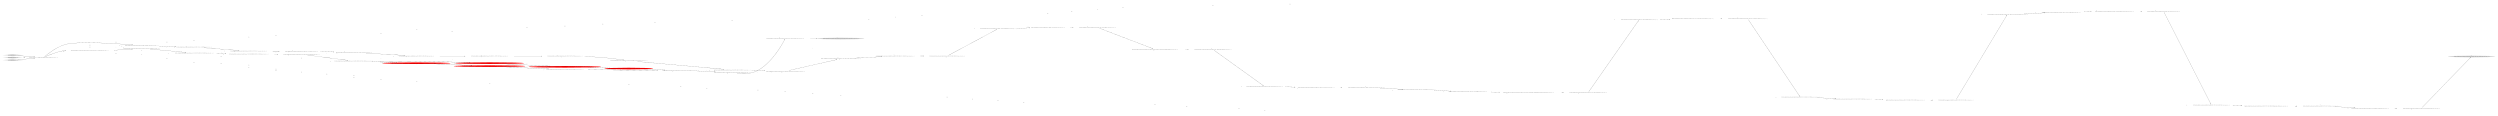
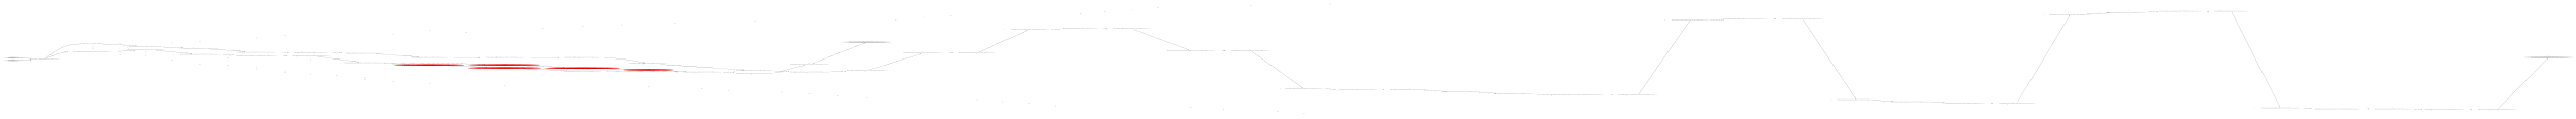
  digraph {
    rankdir=LR
    fontname="Playfair Display"
    node [fillcolor=white shape=ellipse style=filled fontname="Playfair Display"]
    edge [style=bold fontname="Playfair Display"]
    n1 [label="PrefUtils.setDefaultPreferenceValue(store,ResultSetPreferences.RESULT_SET_RIGHT_JUSTIFY_NUMBERS,true)@@@34@@@['0', '0', '1']"]
    n2 [label="PrefUtils.setDefaultPreferenceValue(store,ResultSetPreferences.RESULT_SET_RIGHT_JUSTIFY_DATETIME,true)@@@35@@@['0', '0', '1']"]
    n3 [label="PrefUtils.setDefaultPreferenceValue(store,NavigatorPreferences.NAVIGATOR_GROUP_BY_DRIVER,false)@@@8@@@['1', '1', '0']"]
    n4 [label="PrefUtils.setDefaultPreferenceValue(store,ResultSetPreferences.RS_EDIT_AUTO_UPDATE_VALUE,true)@@@8@@@['0', '0', '1']"]
    n5 [label="PrefUtils.setDefaultPreferenceValue(store,NavigatorPreferences.NAVIGATOR_EDITOR_SHOW_TABLE_GRID,true)@@@9@@@['1', '1', '0']"]
    n6 [label="DBPPreferenceStore store = DBWorkbench.getPlatform().getPreferenceStore()@@@3@@@['1', '1', '1']"]
    n7 [label="PrefUtils.setDefaultPreferenceValue(store,ResultSetPreferences.RESULT_TEXT_TAB_SIZE,4)@@@40@@@['0', '0', '1']"]
    n8 [label="PrefUtils.setDefaultPreferenceValue(store,ResultSetPreferences.RS_EDIT_REFRESH_AFTER_UPDATE,true)@@@12@@@['0', '0', '1']"]
    n9 [label="PrefUtils.setDefaultPreferenceValue(store,ResultSetPreferences.RS_GROUPING_DEFAULT_SORTING,\"\")@@@13@@@['0', '0', '1']"]
    n10 [label="PrefUtils.setDefaultPreferenceValue(store,ResultSetPreferences.RESULT_SET_COLORIZE_DATA_TYPES,false)@@@33@@@['0', '0', '1']"]
    n11 [label="PrefUtils.setDefaultPreferenceValue(store,ResultSetPreferences.RS_GROUPING_SHOW_DUPLICATES_ONLY,false)@@@14@@@['0', '0', '1']"]
    n12 [label="PrefUtils.setDefaultPreferenceValue(store,NavigatorPreferences.NAVIGATOR_SYNC_EDITOR_DATASOURCE,false)@@@6@@@['1', '1', '0']"]
    n13 [label="PrefUtils.setDefaultPreferenceValue(store,ResultSetPreferences.RESULT_SET_READ_METADATA,true)@@@17@@@['0', '0', '1']"]
    n14 [label="PrefUtils.setDefaultPreferenceValue(store,ResultSetPreferences.RESULT_SET_SHOW_ATTR_ORDERING,true)@@@27@@@['0', '0', '1']"]
    n15 [label="PrefUtils.setDefaultPreferenceValue(store,ResultSetPreferences.RESULT_SET_SHOW_ATTR_FILTERS,true)@@@26@@@['0', '0', '1']"]
    n16 [label="PrefUtils.setDefaultPreferenceValue(store,ResultSetPreferences.RESULT_TEXT_VALUE_FORMAT,DBDDisplayFormat.EDIT.name())@@@42@@@['0', '0', '1']"]
    n17 [label="PrefUtils.setDefaultPreferenceValue(store,ResultSetPreferences.RS_EDIT_MAX_TEXT_SIZE,10 * 1000000)@@@6@@@['0', '0', '1']"]
    n18 [label="PrefUtils.setDefaultPreferenceValue(store,ResultSetPreferences.RESULT_SET_CANCEL_TIMEOUT,5000)@@@20@@@['0', '0', '1']"]
    n19 [fillcolor=lightgray label="PrefUtils.setDefaultPreferenceValue(store,NavigatorPreferences.ENTITY_EDITOR_DETACH_INFO,true)@@@16@@@['0', '1', '0']"]
    n20 [label="PrefUtils.setDefaultPreferenceValue(store,NavigatorPreferences.NAVIGATOR_COLOR_ALL_NODES,false)@@@5@@@['1', '1', '0']"]
    n21 [label="PrefUtils.setDefaultPreferenceValue(store,ResultSetPreferences.RESULT_SET_SHOW_CONNECTION_NAME,false)@@@32@@@['0', '0', '1']"]
    n22 [fillcolor=red label="PrefUtils.setDefaultPreferenceValue(store,NavigatorPreferences.NAVIGATOR_OBJECT_DOUBLE_CLICK,NavigatorViewBase.DoubleClickBehavior.EDIT.name())@@@10@@@['1', '0', '0']"]
    n23 [label="PrefUtils.setDefaultPreferenceValue(store,NavigatorPreferences.NAVIGATOR_SHOW_SQL_PREVIEW,true)@@@12@@@['1', '0', '0']"]
    n24 [label="PrefUtils.setDefaultPreferenceValue(store,ResultSetPreferences.KEEP_STATEMENT_OPEN,false)@@@4@@@['0', '0', '1']"]
    n25 [label="PrefUtils.setDefaultPreferenceValue(store,ResultSetPreferences.RESULT_SET_SHOW_DESCRIPTION,false)@@@30@@@['0', '0', '1']"]
    n26 [label="PrefUtils.setDefaultPreferenceValue(store,ResultSetPreferences.RESULT_SET_STRING_USE_CONTENT_EDITOR,false)@@@37@@@['0', '0', '1']"]
    n27 [label="PrefUtils.setDefaultPreferenceValue(store,NavigatorPreferences.NAVIGATOR_LONG_LIST_FETCH_SIZE,5000)@@@15@@@['1', '1', '0']"]
    n28 [label="PrefUtils.setDefaultPreferenceValue(store,ResultSetPreferences.RS_EDIT_NEW_ROWS_AFTER,true)@@@11@@@['0', '0', '1']"]
    n29 [label="PrefUtils.setDefaultPreferenceValue(store,ResultSetPreferences.RESULT_SET_SHOW_ATTR_ICONS,true)@@@25@@@['0', '0', '1']"]
    n30 [label="PrefUtils.setDefaultPreferenceValue(store,ResultSetPreferences.RESULT_SET_ROW_BATCH_SIZE,1)@@@36@@@['0', '0', '1']"]
    n31 [label="PrefUtils.setDefaultPreferenceValue(store,ResultSetPreferences.RESULT_SET_AUTO_SWITCH_MODE,false)@@@29@@@['0', '0', '1']"]
    n32 [label="PrefUtils.setDefaultPreferenceValue(store,NavigatorPreferences.NAVIGATOR_REFRESH_EDITORS_ON_OPEN,false)@@@7@@@['1', '1', '0']"]
    n33 [fillcolor=lightgray label="PrefUtils.setDefaultPreferenceValue(store,ResultSetPreferences.RESULT_TEXT_EXTRA_SPACES,false)@@@46@@@['0', '0', '1']"]
    n34 [label="PrefUtils.setDefaultPreferenceValue(store,NavigatorPreferences.NAVIGATOR_EXPAND_ON_CONNECT,false)@@@4@@@['1', '1', '0']"]
    n35 [fillcolor=red label="PrefUtils.setDefaultPreferenceValue(store,NavigatorPreferences.NAVIGATOR_DEFAULT_EDITOR_PAGE,\"\")@@@12@@@['0', '1', '0']"]
    n36 [label="PrefUtils.setDefaultPreferenceValue(store,ResultSetPreferences.RESULT_SET_SHOW_ODD_ROWS,true)@@@23@@@['0', '0', '1']"]
    n37 [label="PrefUtils.setDefaultPreferenceValue(store,ResultSetPreferences.RS_COMMIT_ON_EDIT_APPLY,false)@@@9@@@['0', '0', '1']"]
    n38 [fillcolor=red label="PrefUtils.setDefaultPreferenceValue(store,NavigatorPreferences.NAVIGATOR_CONNECTION_DOUBLE_CLICK,NavigatorViewBase.DoubleClickBehavior.EXPAND.name())@@@11@@@['1', '0', '0']"]
    n39 [fillcolor=red label="PrefUtils.setDefaultPreferenceValue(store,NavigatorPreferences.NAVIGATOR_CONNECTION_DOUBLE_CLICK,NavigatorPreferences.DoubleClickBehavior.EXPAND.name())@@@11@@@['0', '1', '0']"]
    n40 [label="PrefUtils.setDefaultPreferenceValue(store,ResultSetPreferences.RESULT_TEXT_DELIMITER_LEADING,false)@@@44@@@['0', '0', '1']"]
    n41 [label="PrefUtils.setDefaultPreferenceValue(store,ResultSetPreferences.RESULT_SET_USE_NAVIGATOR_FILTERS,true)@@@38@@@['0', '0', '1']"]
    n42 [label="PrefUtils.setDefaultPreferenceValue(store,NavigatorPreferences.NAVIGATOR_SHOW_SQL_PREVIEW,true)@@@13@@@['1', '1', '0']"]
    n43 [label="PrefUtils.setDefaultPreferenceValue(store,ResultSetPreferences.RESULT_SET_BINARY_EDITOR_TYPE,IValueController.EditType.EDITOR)@@@21@@@['0', '0', '1']"]
    n44 [label="PrefUtils.setDefaultPreferenceValue(store,NavigatorPreferences.NAVIGATOR_SHOW_OBJECT_TIPS,true)@@@14@@@['1', '1', '0']"]
    n45 [label="PrefUtils.setDefaultPreferenceValue(store,ResultSetPreferences.RESULT_SET_DOUBLE_CLICK,Spreadsheet.DoubleClickBehavior.INLINE_EDITOR.name())@@@28@@@['0', '0', '1']"]
    n46 [label="PrefUtils.setDefaultPreferenceValue(store,ResultSetPreferences.RESULT_TEXT_SHOW_NULLS,false)@@@43@@@['0', '0', '1']"]
    n47 [label="PrefUtils.setDefaultPreferenceValue(store,ResultSetPreferences.RESULT_SET_CALC_COLUMN_WIDTH_BY_VALUES,false)@@@31@@@['0', '0', '1']"]
    n48 [label="PrefUtils.setDefaultPreferenceValue(store,ResultSetPreferences.RS_COMMIT_ON_CONTENT_APPLY,false)@@@10@@@['0', '0', '1']"]
    n49 [label="PrefUtils.setDefaultPreferenceValue(store,ResultSetPreferences.RESULT_TEXT_DELIMITER_TRAILING,true)@@@45@@@['0', '0', '1']"]
    n50 [label="PrefUtils.setDefaultPreferenceValue(store,ResultSetPreferences.RESULT_SET_SHOW_CELL_ICONS,true)@@@24@@@['0', '0', '1']"]
    n51 [fillcolor=red label="PrefUtils.setDefaultPreferenceValue(store,NavigatorPreferences.NAVIGATOR_OBJECT_DOUBLE_CLICK,NavigatorPreferences.DoubleClickBehavior.EDIT.name())@@@10@@@['0', '1', '0']"]
    n52 [label="PrefUtils.setDefaultPreferenceValue(store,ResultSetPreferences.RS_EDIT_LONG_AS_LOB,true)@@@7@@@['0', '0', '1']"]
    n53 [label="PrefUtils.setDefaultPreferenceValue(store,ResultSetPreferences.RESULT_SET_READ_REFERENCES,true)@@@18@@@['0', '0', '1']"]
    n54 [label="PrefUtils.setDefaultPreferenceValue(store,ResultSetPreferences.RS_EDIT_USE_ALL_COLUMNS,false)@@@5@@@['0', '0', '1']"]
    n55 [label="PrefUtils.setDefaultPreferenceValue(store,ResultSetPreferences.RESULT_TEXT_MAX_COLUMN_SIZE,255)@@@41@@@['0', '0', '1']"]
    n56 [label="PrefUtils.setDefaultPreferenceValue(store,ResultSetPreferences.RESULT_SET_AUTO_FETCH_NEXT_SEGMENT,true)@@@15@@@['0', '0', '1']"]
    n57 [label="PrefUtils.setDefaultPreferenceValue(store,ResultSetPreferences.RESULT_SET_SHOW_ERRORS_IN_DIALOG,false)@@@39@@@['0', '0', '1']"]
    n58 [label="PrefUtils.setDefaultPreferenceValue(store,ResultSetPreferences.RESULT_SET_ORDER_SERVER_SIDE,true)@@@22@@@['0', '0', '1']"]
    n59 [label="PrefUtils.setDefaultPreferenceValue(store,ResultSetPreferences.RESULT_SET_MAX_ROWS,200)@@@19@@@['0', '0', '1']"]
    n60 [label="PrefUtils.setDefaultPreferenceValue(store,ResultSetPreferences.RESULT_SET_REREAD_ON_SCROLLING,true)@@@16@@@['0', '0', '1']"]
    n61 [fillcolor=lightgray label="initializeDefaultPreferences['0', '0', '1']" shape=diamond]
-   n62 [fillcolor=lightgray label="initializeDefaultPreferences['1', '0', '0']" shape=diamond]
    n63 [fillcolor=lightgray label="initializeDefaultPreferences['0', '1', '0']" shape=diamond]
    n1 -> n2
    n2 -> n30
    n3 -> n4 [label=0 style=dashed]
    n3 -> n5
    n4 -> n37
    n5 -> n22
    n5 -> n37 [label=0 style=dashed]
    n5 -> n51
    n6 -> n1 [label=store style=solid]
    n6 -> n2 [label=store style=solid]
    n6 -> n3 [label=store style=solid]
    n6 -> n4 [label=store style=solid]
    n6 -> n5 [label=store style=solid]
    n6 -> n7 [label=store style=solid]
    n6 -> n8 [label=store style=solid]
    n6 -> n9 [label=store style=solid]
    n6 -> n10 [label=store style=solid]
    n6 -> n11 [label=store style=solid]
    n6 -> n12 [label=store style=solid]
    n6 -> n13 [label=store style=solid]
    n6 -> n14 [label=store style=solid]
    n6 -> n15 [label=store style=solid]
    n6 -> n16 [label=store style=solid]
    n6 -> n17 [label=store style=solid]
    n6 -> n18 [label=store style=solid]
    n6 -> n19 [label=store style=solid]
    n6 -> n20 [label=store style=solid]
    n6 -> n21 [label=store style=solid]
    n6 -> n22 [label=store style=solid]
    n6 -> n23 [label=store style=solid]
    n6 -> n24 [label=store style=solid]
    n6 -> n24
    n6 -> n25 [label=store style=solid]
    n6 -> n26 [label=store style=solid]
    n6 -> n27 [label=store style=solid]
    n6 -> n28 [label=store style=solid]
    n6 -> n29 [label=store style=solid]
    n6 -> n30 [label=store style=solid]
    n6 -> n31 [label=store style=solid]
    n6 -> n32 [label=store style=solid]
    n6 -> n33 [label=store style=solid]
    n6 -> n34 [label=store style=solid]
    n6 -> n34
    n6 -> n35 [label=store style=solid]
    n6 -> n36 [label=store style=solid]
    n6 -> n37 [label=store style=solid]
    n6 -> n38 [label=store style=solid]
    n6 -> n39 [label=store style=solid]
    n6 -> n40 [label=store style=solid]
    n6 -> n41 [label=store style=solid]
    n6 -> n42 [label=store style=solid]
    n6 -> n43 [label=store style=solid]
    n6 -> n44 [label=store style=solid]
    n6 -> n45 [label=store style=solid]
    n6 -> n46 [label=store style=solid]
    n6 -> n47 [label=store style=solid]
    n6 -> n48 [label=store style=solid]
    n6 -> n49 [label=store style=solid]
    n6 -> n50 [label=store style=solid]
    n6 -> n51 [label=store style=solid]
    n6 -> n52 [label=store style=solid]
    n6 -> n53 [label=store style=solid]
    n6 -> n54 [label=store style=solid]
    n6 -> n55 [label=store style=solid]
    n6 -> n56 [label=store style=solid]
    n6 -> n57 [label=store style=solid]
    n6 -> n58 [label=store style=solid]
    n6 -> n59 [label=store style=solid]
    n6 -> n60 [label=store style=solid]
    n7 -> n55
    n8 -> n9
    n9 -> n11
    n10 -> n1
    n11 -> n56
    n12 -> n17 [label=0 style=dashed]
    n12 -> n32
    n13 -> n53
    n14 -> n45
    n15 -> n14
    n16 -> n46
    n17 -> n52
    n18 -> n43
    n20 -> n12
    n20 -> n54 [label=0 style=dashed]
    n21 -> n10
    n22 -> n38
    n22 -> n48 [label=0 style=dashed]
    n22 -> n51 [label=0 style=dashed]
    n23 -> n8 [label=0 style=dashed]
    n23 -> n42
    n24 -> n54
    n25 -> n47
    n26 -> n41
    n27 -> n19
    n27 -> n56 [label=0 style=dashed]
    n28 -> n8
    n29 -> n15
    n30 -> n26
    n31 -> n25
    n32 -> n3
    n32 -> n52 [label=0 style=dashed]
    n34 -> n20
    n34 -> n24 [label=0 style=dashed]
    n35 -> n42
    n36 -> n50
    n37 -> n48
    n38 -> n23
    n38 -> n28 [label=0 style=dashed]
    n38 -> n39 [label=0 style=dashed]
    n39 -> n35
    n40 -> n49
    n41 -> n57
    n42 -> n9 [label=0 style=dashed]
    n42 -> n44
    n43 -> n58
    n44 -> n11 [label=0 style=dashed]
    n44 -> n27
    n45 -> n31
    n46 -> n40
    n47 -> n21
    n48 -> n28
    n49 -> n33
    n50 -> n29
    n51 -> n39
    n52 -> n4
    n53 -> n59
    n54 -> n17
    n55 -> n16
    n56 -> n60
    n57 -> n7
    n58 -> n36
    n59 -> n18
    n60 -> n13
    n61 -> n6
-   n62 -> n6
    n63 -> n6
  }
